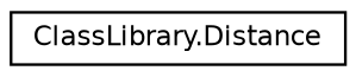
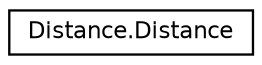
  digraph {
    rankdir=LR
-   n1 [color=black fillcolor=white fontname=Helvetica fontsize=10 height=0.2 label="ClassLibrary.Distance" shape=record style=filled width=0.4]
+   n1 [color=black fillcolor=white fontname=Helvetica fontsize=10 height=0.2 label="Distance.Distance" shape=record style=filled width=0.4]
  }
